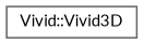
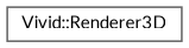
  digraph {
    rankdir=LR
    fontname=Lato
-   n1 [color=grey40 fillcolor=white fontname=Lato fontsize=10 height=0.2 label="Vivid::Vivid3D" shape=box style=filled width=0.4]
+   n1 [color=grey40 fillcolor=white fontname=Lato fontsize=10 height=0.2 label="Vivid::Renderer3D" shape=box style=filled width=0.4]
  }
